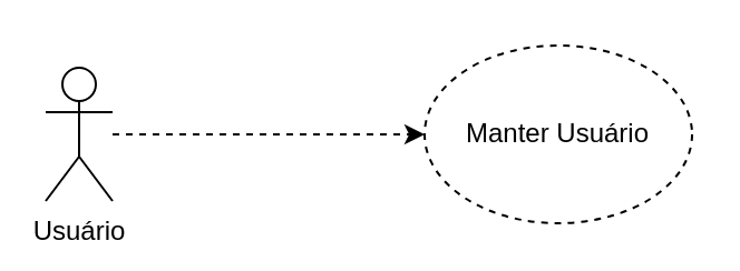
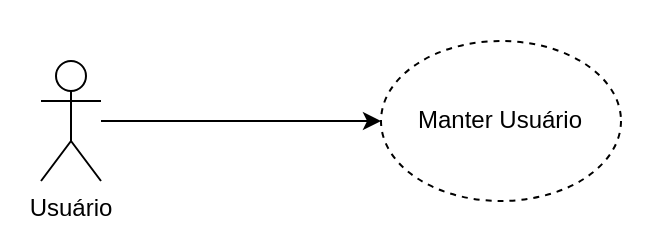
  <mxCell id="0" />
  <mxCell id="1" parent="0" />
- <mxCell id="2" style="edgeStyle=orthogonalEdgeStyle;rounded=0;orthogonalLoop=1;jettySize=auto;html=1;dashed=1;" edge="1" parent="1" source="3" target="4"><mxGeometry relative="1" as="geometry" /></mxCell>
+ <mxCell id="2" style="edgeStyle=orthogonalEdgeStyle;rounded=0;orthogonalLoop=1;jettySize=auto;html=1;" edge="1" parent="1" source="3" target="4"><mxGeometry relative="1" as="geometry" /></mxCell>
  <mxCell id="3" value="Usuário" style="shape=umlActor;verticalLabelPosition=bottom;verticalAlign=top;html=1;outlineConnect=0;" vertex="1" parent="1"><mxGeometry x="20" y="30" width="30" height="60" as="geometry" /></mxCell>
  <mxCell id="4" value="Manter Usuário" style="ellipse;whiteSpace=wrap;html=1;dashed=1;" vertex="1" parent="1"><mxGeometry x="190" y="20" width="120" height="80" as="geometry" /></mxCell>
